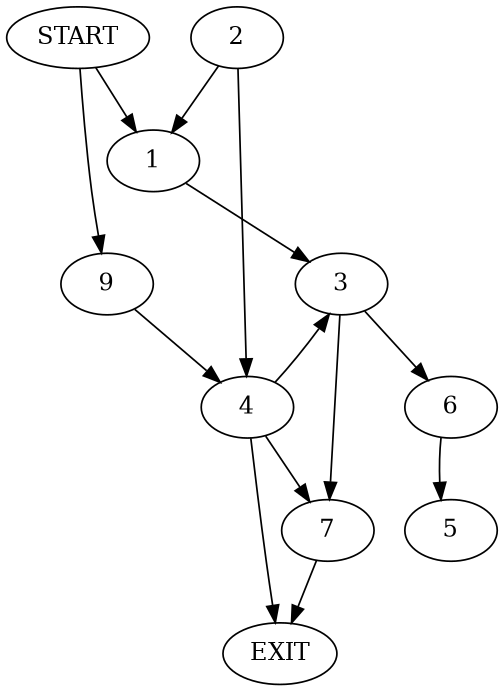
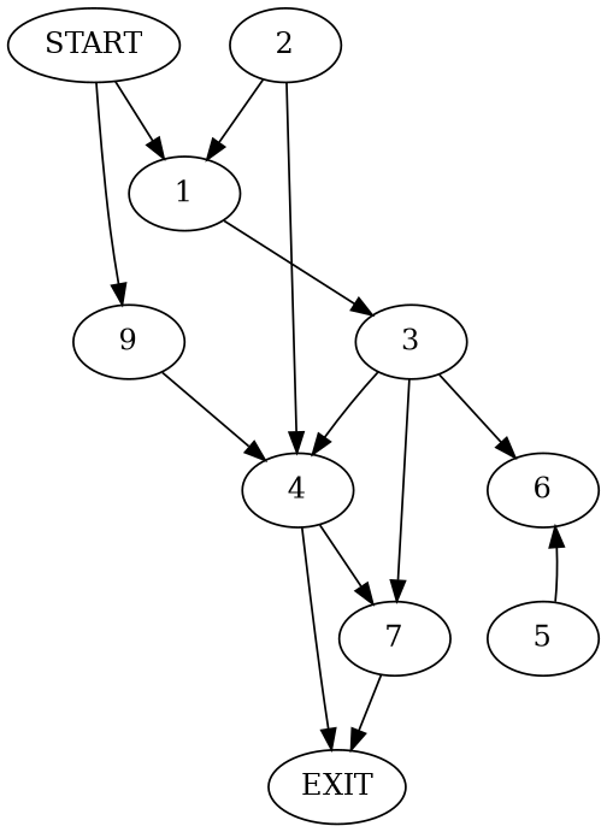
  digraph {
    n1 [label=START]
    1
    n3 [label=9]
    3
    4
    n6 [label=EXIT]
    2
    6
    7
    5
    n1 -> 1
    n1 -> n3
    1 -> 3
    n3 -> 4
    3 -> 6
    3 -> 7
-   4 -> 3
+   3 -> 4
    4 -> n6
    4 -> 7
    2 -> 1
    2 -> 4
    7 -> n6
-   6 -> 5
+   5 -> 6
  }
